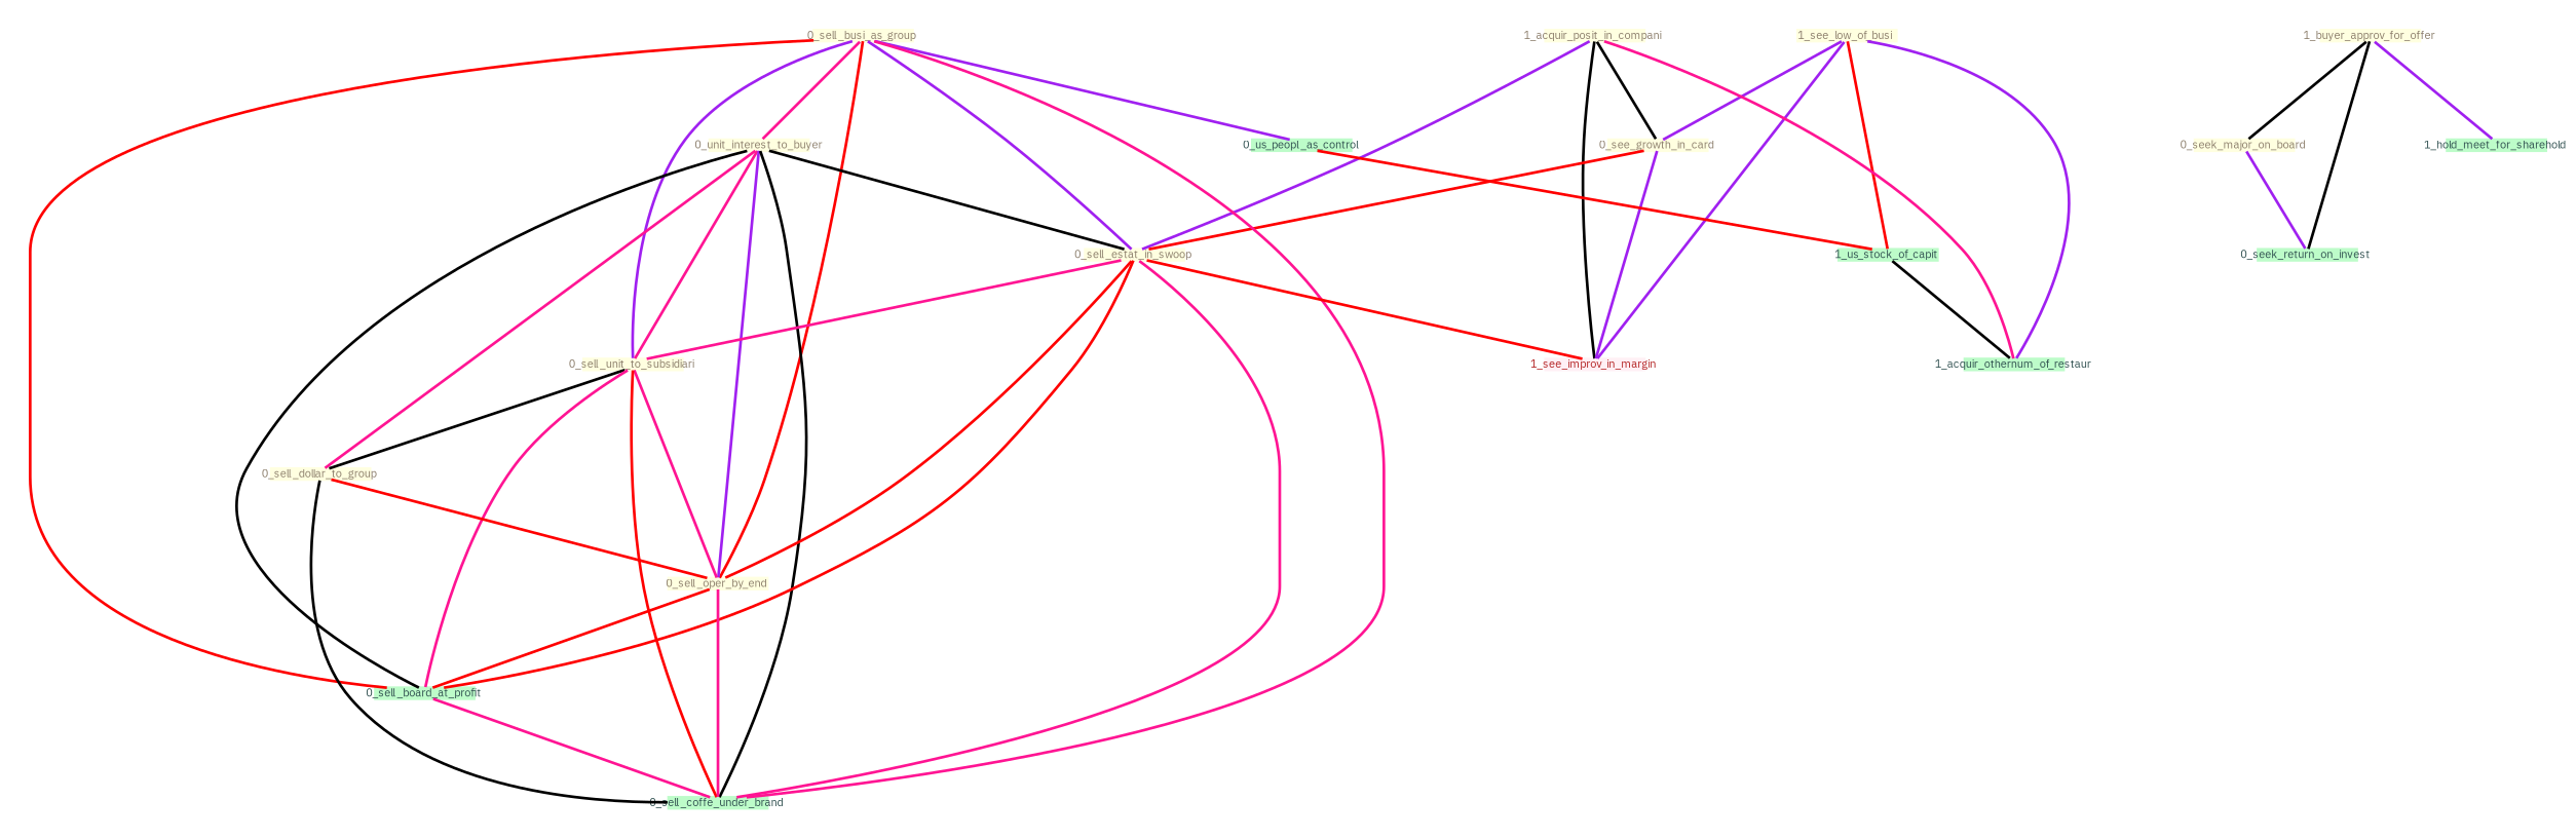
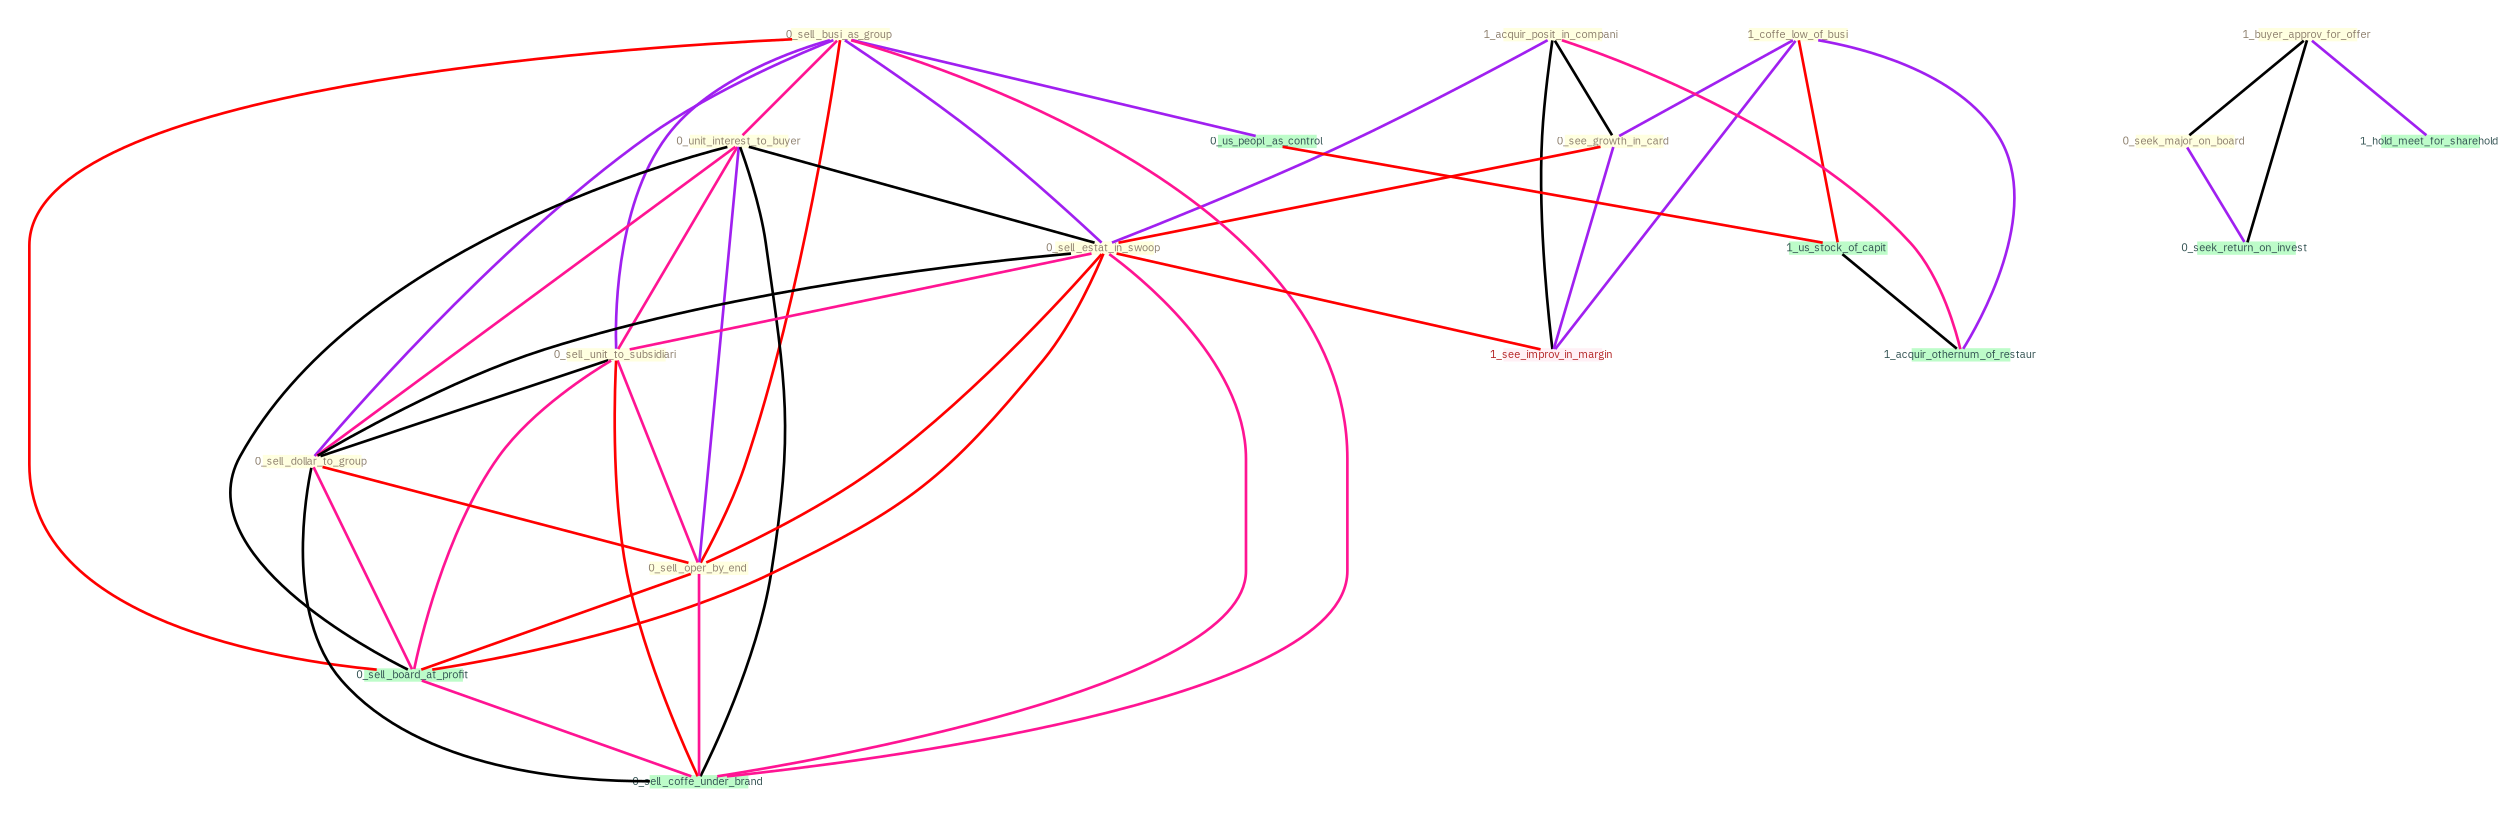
  graph {
    fontname="IBM Plex Sans"
    node [color="#ffffe0" fixedsize=true fontcolor="#8b7d6b" fontname="IBM Plex Sans" fontsize=4 shape=polygon style=filled]
    edge [color=purple fontname="IBM Plex Sans" w=1]
-   "1_see_low_of_busi " [height=.06 width=.5]
+   "1_see_low_of_busi " [height=.06 width=.5 label="1_coffe_low_of_busi"]
    "1_acquir_posit_in_compani " [height=.06 width=.5]
    "0_see_growth_in_card " [height=.06 width=.5]
    n4 [height=.06 label="1_buyer_approv_for_offer" width=.5]
    "0_sell_busi_as_group " [height=.06 width=.5]
    n6 [height=.06 label="0_unit_interest_to_buyer" width=.5]
    "0_seek_major_on_board " [height=.06 width=.5]
    "0_sell_estat_in_swoop " [height=.06 width=.5]
    "0_sell_unit_to_subsidiari " [height=.06 width=.5]
    "0_sell_dollar_to_group " [height=.06 width=.5]
    "0_sell_oper_by_end " [height=.06 width=.5]
    "1_see_improv_in_margin " [color="#fff0f5" fontcolor="#b22222" height=.06 width=.5]
    "1_us_stock_of_capit " [color="#BDFCC9" fontcolor="#2f4f4f" height=.06 width=.5]
    "1_acquir_othernum_of_restaur " [color="#BDFCC9" fontcolor="#2f4f4f" height=.06 width=.5]
    "0_seek_return_on_invest " [color="#BDFCC9" fontcolor="#2f4f4f" height=.06 width=.5]
    "1_hold_meet_for_sharehold " [color="#BDFCC9" fontcolor="#2f4f4f" height=.06 width=.5]
    "0_us_peopl_as_control " [color="#BDFCC9" fontcolor="#2f4f4f" height=.06 width=.5]
    n18 [color="#BDFCC9" fontcolor="#2f4f4f" height=.06 label="0_sell_board_at_profit" width=.5]
    "0_sell_coffe_under_brand " [color="#BDFCC9" fontcolor="#2f4f4f" height=.06 width=.5]
    subgraph sub_1 {
      "1_see_low_of_busi "
      "1_acquir_posit_in_compani "
      "0_see_growth_in_card "
      n4
      "0_sell_busi_as_group "
      n6
      "0_seek_major_on_board "
      "0_sell_estat_in_swoop "
      "0_sell_unit_to_subsidiari "
      "0_sell_dollar_to_group "
      "0_sell_oper_by_end "
    }
    subgraph sub_2 {
      "1_see_improv_in_margin "
    }
    "1_see_low_of_busi " -- "0_see_growth_in_card "
    "1_see_low_of_busi " -- "1_see_improv_in_margin "
    "1_see_low_of_busi " -- "1_us_stock_of_capit " [color=red]
    "1_see_low_of_busi " -- "1_acquir_othernum_of_restaur "
    "1_acquir_posit_in_compani " -- "0_see_growth_in_card " [color=black]
    "1_acquir_posit_in_compani " -- "0_sell_estat_in_swoop "
    "1_acquir_posit_in_compani " -- "1_see_improv_in_margin " [color=black]
    "1_acquir_posit_in_compani " -- "1_acquir_othernum_of_restaur " [color=deeppink]
    "0_see_growth_in_card " -- "0_sell_estat_in_swoop " [color=red]
    "0_see_growth_in_card " -- "1_see_improv_in_margin " [w=2]
    n4 -- "0_seek_major_on_board " [color=black]
    n4 -- "0_seek_return_on_invest " [color=black]
    n4 -- "1_hold_meet_for_sharehold "
    "0_sell_busi_as_group " -- n6 [color=deeppink]
    "0_sell_busi_as_group " -- "0_sell_estat_in_swoop "
    "0_sell_busi_as_group " -- "0_sell_unit_to_subsidiari "
+   "0_sell_busi_as_group " -- "0_sell_dollar_to_group " [w=2]
    "0_sell_busi_as_group " -- "0_sell_oper_by_end " [color=red]
    "0_sell_busi_as_group " -- "0_us_peopl_as_control "
    "0_sell_busi_as_group " -- n18 [color=red]
    "0_sell_busi_as_group " -- "0_sell_coffe_under_brand " [color=deeppink]
    n6 -- "0_sell_estat_in_swoop " [color=black]
    n6 -- "0_sell_unit_to_subsidiari " [color=deeppink w=2]
    n6 -- "0_sell_dollar_to_group " [color=deeppink w=2]
    n6 -- "0_sell_oper_by_end "
    n6 -- n18 [color=black]
    n6 -- "0_sell_coffe_under_brand " [color=black]
    "0_seek_major_on_board " -- "0_seek_return_on_invest " [w=2]
    "0_sell_estat_in_swoop " -- "0_sell_unit_to_subsidiari " [color=deeppink]
+   "0_sell_estat_in_swoop " -- "0_sell_dollar_to_group " [color=black]
    "0_sell_estat_in_swoop " -- "0_sell_oper_by_end " [color=red]
    "0_sell_estat_in_swoop " -- "1_see_improv_in_margin " [color=red]
    "0_sell_estat_in_swoop " -- n18 [color=red]
    "0_sell_estat_in_swoop " -- "0_sell_coffe_under_brand " [color=deeppink]
    "0_sell_unit_to_subsidiari " -- "0_sell_dollar_to_group " [color=black w=2]
    "0_sell_unit_to_subsidiari " -- "0_sell_oper_by_end " [color=deeppink]
    "0_sell_unit_to_subsidiari " -- n18 [color=deeppink]
    "0_sell_unit_to_subsidiari " -- "0_sell_coffe_under_brand " [color=red]
    "0_sell_dollar_to_group " -- "0_sell_oper_by_end " [color=red]
+   "0_sell_dollar_to_group " -- n18 [color=deeppink]
    "0_sell_dollar_to_group " -- "0_sell_coffe_under_brand " [color=black]
    "0_sell_oper_by_end " -- n18 [color=red]
    "0_sell_oper_by_end " -- "0_sell_coffe_under_brand " [color=deeppink]
    "1_us_stock_of_capit " -- "1_acquir_othernum_of_restaur " [color=black]
    "0_us_peopl_as_control " -- "1_us_stock_of_capit " [color=red]
    n18 -- "0_sell_coffe_under_brand " [color=deeppink]
  }
